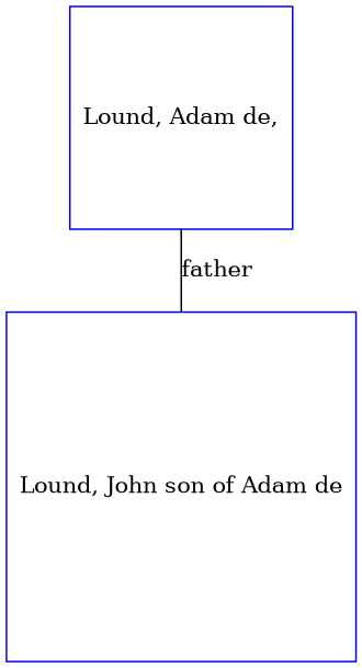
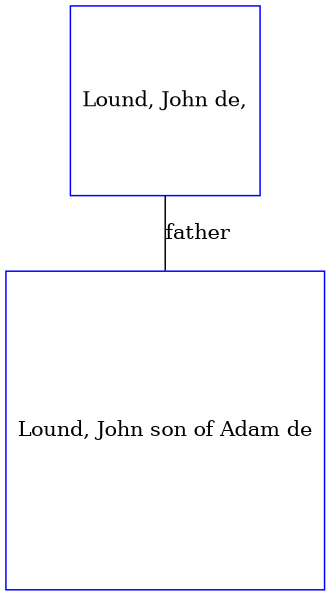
  digraph {
    node [color=blue regular=1 shape=box]
    n1 [label="Lound, John son of Adam de"]
-   n2 [label="Lound, Adam de,"]
+   n2 [label="Lound, John de,"]
    n2 -> n1 [arrowsize=0.0 dir=none label=father]
  }
